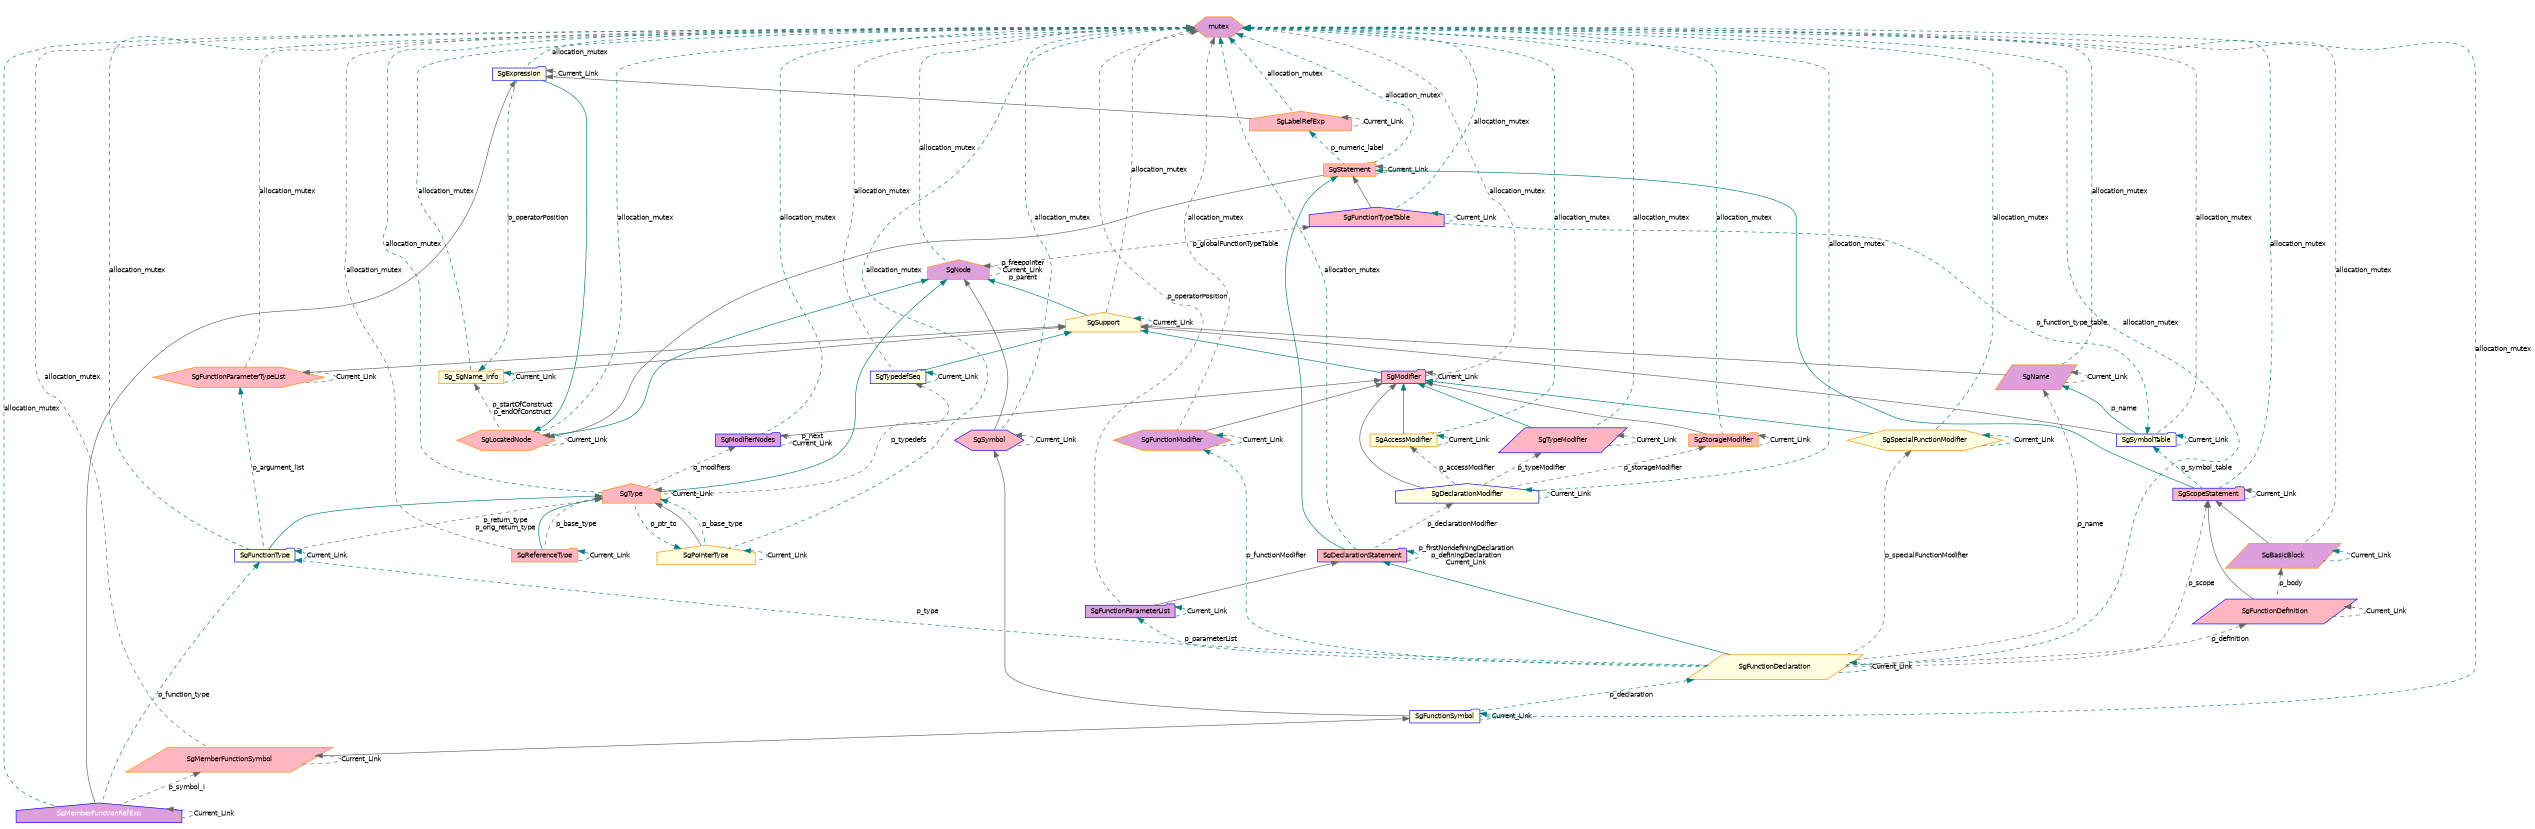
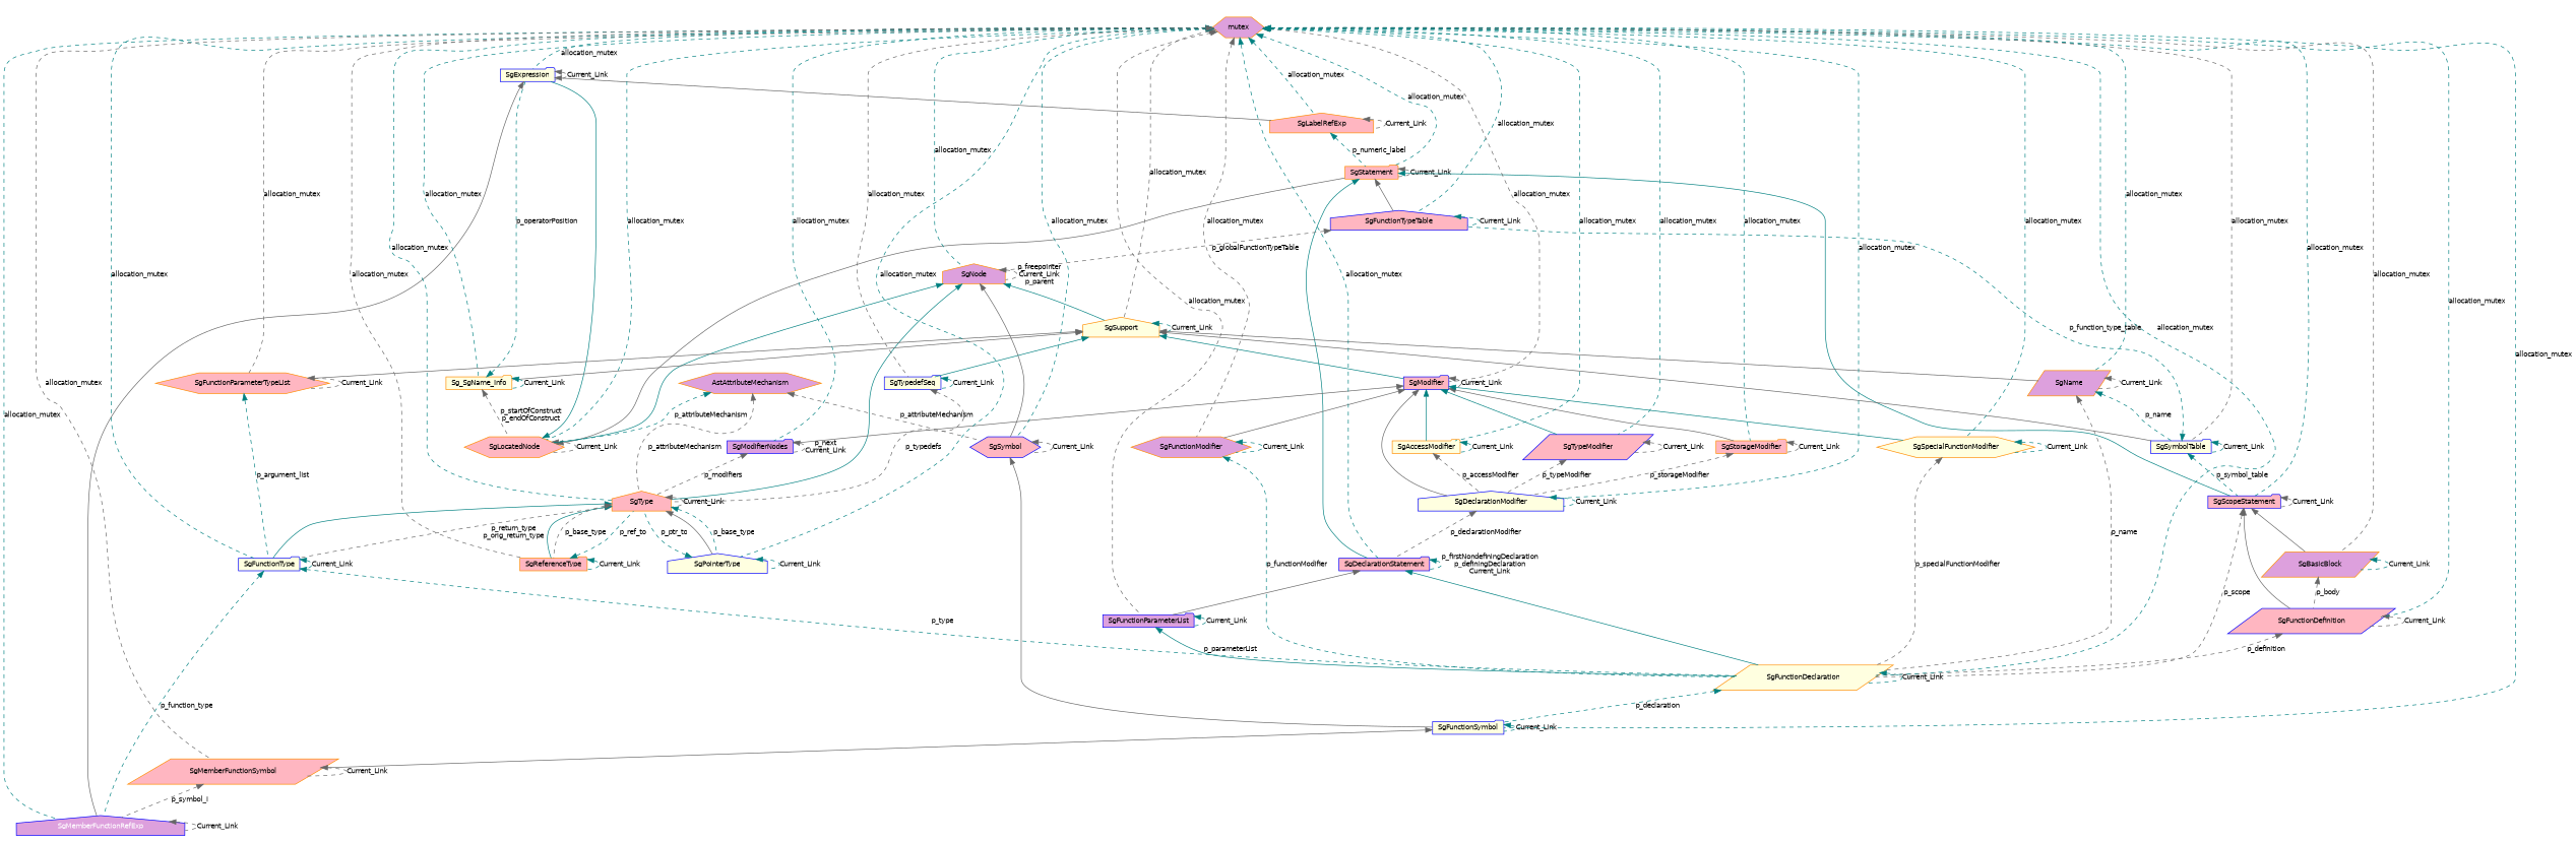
  digraph {
    node [color=darkorange fillcolor=lightpink fontname=Helvetica fontsize=10 shape=folder style=filled]
    edge [color=teal dir=back fontname=Helvetica fontsize=10 labelfontname=Helvetica labelfontsize=10 style=dashed]
    n1 [color=blue fillcolor=plum fontcolor=white height=0.2 label=SgMemberFunctionRefExp shape=house width=0.4]
    n2 [color=blue fillcolor=lightyellow height=0.2 label=SgExpression width=0.4]
    n3 [height=0.2 label=SgLabelRefExp shape=house width=0.4]
    n4 [height=0.2 label=SgStatement width=0.4]
    n5 [height=0.2 label=SgLocatedNode shape=hexagon width=0.4]
    n6 [color=blue height=0.2 label=SgFunctionTypeTable shape=house width=0.4]
    n7 [color=blue height=0.2 label=SgDeclarationStatement width=0.4]
    n8 [color=blue height=0.2 label=SgScopeStatement width=0.4]
    n9 [fillcolor=plum height=0.2 label=SgNode shape=house width=0.4]
    n10 [fillcolor=lightyellow height=0.2 label=SgSupport shape=house width=0.4]
    n11 [height=0.2 label=SgType shape=house width=0.4]
    n12 [color=blue height=0.2 label=SgSymbol shape=hexagon width=0.4]
    n13 [color=blue fillcolor=lightyellow height=0.2 label=SgSymbolTable width=0.4]
    n14 [fillcolor=plum height=0.2 label=SgName shape=parallelogram width=0.4]
    n15 [fillcolor=lightyellow height=0.2 label=Sg_SgName_Info width=0.4]
    n16 [color=blue height=0.2 label=SgModifier width=0.4]
    n17 [color=blue fillcolor=lightyellow height=0.2 label=SgTypedefSeq width=0.4]
    n18 [height=0.2 label=SgFunctionParameterTypeList shape=hexagon width=0.4]
    n19 [color=blue fillcolor=lightyellow height=0.2 label=SgFunctionType width=0.4]
-   n20 [fillcolor=lightyellow height=0.2 label=SgPointerType shape=house width=0.4]
+   n20 [color=blue fillcolor=lightyellow height=0.2 label=SgPointerType shape=house width=0.4]
    n21 [height=0.2 label=SgReferenceType width=0.4]
    n22 [color=blue fillcolor=lightyellow height=0.2 label=SgFunctionSymbol width=0.4]
    n23 [fillcolor=lightyellow height=0.2 label=SgFunctionDeclaration shape=parallelogram width=0.4]
    n24 [color=blue fillcolor=plum height=0.2 label=SgFunctionParameterList width=0.4]
    n25 [color=blue height=0.2 label=SgFunctionDefinition shape=parallelogram width=0.4]
    n26 [fillcolor=plum height=0.2 label=SgBasicBlock shape=parallelogram width=0.4]
    n27 [fillcolor=plum height=0.2 label=mutex shape=hexagon width=0.4]
    n28 [color=blue fillcolor=plum height=0.2 label=SgModifierNodes width=0.4]
    n29 [height=0.2 label=SgMemberFunctionSymbol shape=parallelogram width=0.4]
    n30 [color=blue fillcolor=lightyellow height=0.2 label=SgDeclarationModifier shape=house width=0.4]
    n31 [color=blue height=0.2 label=SgTypeModifier shape=parallelogram width=0.4]
    n32 [height=0.2 label=SgStorageModifier width=0.4]
    n33 [fillcolor=lightyellow height=0.2 label=SgAccessModifier width=0.4]
    n34 [fillcolor=plum height=0.2 label=SgFunctionModifier shape=hexagon width=0.4]
    n35 [fillcolor=lightyellow height=0.2 label=SgSpecialFunctionModifier shape=hexagon width=0.4]
+   n36 [fillcolor=plum height=0.2 label=AstAttributeMechanism shape=hexagon width=0.4]
    n1 -> n1 [color=gray40 label=Current_Link]
    n2 -> n1 [color=gray40 style=solid]
    n2 -> n2 [color=gray40 label=Current_Link]
    n2 -> n3 [color=gray40 style=solid]
    n3 -> n3 [color=gray40 label=Current_Link]
    n3 -> n4 [label=p_numeric_label]
    n4 -> n4 [color=gray40 label=Current_Link]
    n4 -> n6 [color=gray40 style=solid]
    n4 -> n7 [style=solid]
    n4 -> n8 [style=solid]
    n5 -> n2 [style=solid]
    n5 -> n4 [color=gray40 style=solid]
    n5 -> n5 [color=gray40 label=Current_Link]
    n6 -> n6 [label=Current_Link]
    n6 -> n9 [color=gray40 label=p_globalFunctionTypeTable]
    n7 -> n7 [label="p_firstNondefiningDeclaration\np_definingDeclaration\nCurrent_Link"]
    n7 -> n23 [style=solid]
    n7 -> n24 [color=gray40 style=solid]
    n8 -> n8 [color=gray40 label=Current_Link]
    n8 -> n23 [color=gray40 label=p_scope]
    n8 -> n25 [color=gray40 style=solid]
    n8 -> n26 [color=gray40 style=solid]
    n9 -> n5 [style=solid]
    n9 -> n9 [color=gray40 label="p_freepointer\nCurrent_Link\np_parent"]
    n9 -> n10 [style=solid]
    n9 -> n11 [style=solid]
    n9 -> n12 [color=gray40 style=solid]
    n10 -> n10 [label=Current_Link]
    n10 -> n13 [color=gray40 style=solid]
    n10 -> n14 [color=gray40 style=solid]
    n10 -> n15 [color=gray40 style=solid]
    n10 -> n16 [style=solid]
    n10 -> n17 [style=solid]
    n10 -> n18 [color=gray40 style=solid]
    n11 -> n11 [color=gray40 label=Current_Link]
    n11 -> n19 [style=solid]
    n11 -> n19 [color=gray40 label="p_return_type\np_orig_return_type"]
    n11 -> n20 [color=gray40 style=solid]
    n11 -> n20 [label=p_base_type]
    n11 -> n21 [style=solid]
    n11 -> n21 [color=gray40 label=p_base_type]
    n12 -> n12 [color=gray40 label=Current_Link]
    n12 -> n22 [color=gray40 style=solid]
    n13 -> n6 [label=p_function_type_table]
    n13 -> n8 [label=p_symbol_table]
    n13 -> n13 [label=Current_Link]
-   n14 -> n13 [label=p_name style=solid]
+   n14 -> n13 [label=p_name]
    n14 -> n14 [color=gray40 label=Current_Link]
    n14 -> n23 [color=gray40 label=p_name]
    n15 -> n2 [label=p_operatorPosition]
    n15 -> n5 [color=gray40 label="p_startOfConstruct\np_endOfConstruct"]
    n15 -> n15 [label=Current_Link]
    n16 -> n16 [color=gray40 label=Current_Link]
    n16 -> n28 [color=gray40 style=solid]
    n16 -> n30 [color=gray40 style=solid]
    n16 -> n31 [style=solid]
    n16 -> n32 [color=gray40 style=solid]
    n16 -> n33 [style=solid]
    n16 -> n34 [color=gray40 style=solid]
    n16 -> n35 [style=solid]
    n17 -> n11 [color=gray40 label=p_typedefs]
    n17 -> n17 [label=Current_Link]
    n18 -> n18 [color=gray40 label=Current_Link]
    n18 -> n19 [label=p_argument_list]
    n19 -> n1 [label=p_function_type]
    n19 -> n19 [label=Current_Link]
    n19 -> n23 [label=p_type]
    n20 -> n11 [label=p_ptr_to]
    n20 -> n20 [label=Current_Link]
+   n21 -> n11 [label=p_ref_to]
    n21 -> n21 [label=Current_Link]
    n22 -> n22 [label=Current_Link]
    n22 -> n29 [color=gray40 style=solid]
    n23 -> n22 [label=p_declaration]
    n23 -> n23 [label=Current_Link]
-   n24 -> n23 [label=p_parameterList]
+   n24 -> n23 [label=p_parameterList style=solid]
    n24 -> n24 [label=Current_Link]
    n25 -> n23 [color=gray40 label=p_definition]
    n25 -> n25 [color=gray40 label=Current_Link]
    n26 -> n25 [color=gray40 label=p_body]
    n26 -> n26 [label=Current_Link]
    n27 -> n1 [label=allocation_mutex]
    n27 -> n2 [label=allocation_mutex]
    n27 -> n3 [label=allocation_mutex]
    n27 -> n4 [label=allocation_mutex]
    n27 -> n5 [label=allocation_mutex]
    n27 -> n6 [label=allocation_mutex]
    n27 -> n7 [label=allocation_mutex]
    n27 -> n8 [label=allocation_mutex]
    n27 -> n9 [label=allocation_mutex]
    n27 -> n10 [color=gray40 label=allocation_mutex]
    n27 -> n11 [label=allocation_mutex]
    n27 -> n12 [label=allocation_mutex]
    n27 -> n13 [color=gray40 label=allocation_mutex]
    n27 -> n14 [label=allocation_mutex]
    n27 -> n15 [label=allocation_mutex]
    n27 -> n16 [color=gray40 label=allocation_mutex]
    n27 -> n17 [color=gray40 label=allocation_mutex]
    n27 -> n18 [color=gray40 label=allocation_mutex]
    n27 -> n19 [label=allocation_mutex]
    n27 -> n20 [label=allocation_mutex]
    n27 -> n21 [color=gray40 label=allocation_mutex]
    n27 -> n22 [label=allocation_mutex]
    n27 -> n23 [label=allocation_mutex]
-   n27 -> n24 [color=gray40 label=p_operatorPosition]
+   n27 -> n24 [color=gray40 label=allocation_mutex]
+   n27 -> n25 [label=allocation_mutex]
    n27 -> n26 [color=gray40 label=allocation_mutex]
    n27 -> n28 [label=allocation_mutex]
    n27 -> n29 [color=gray40 label=allocation_mutex]
    n27 -> n30 [label=allocation_mutex]
    n27 -> n31 [label=allocation_mutex]
    n27 -> n32 [label=allocation_mutex]
    n27 -> n33 [label=allocation_mutex]
    n27 -> n34 [color=gray40 label=allocation_mutex]
    n27 -> n35 [label=allocation_mutex]
    n28 -> n11 [color=gray40 label=p_modifiers]
    n28 -> n28 [color=gray40 label="p_next\nCurrent_Link"]
    n29 -> n1 [color=gray40 label=p_symbol_i]
    n29 -> n29 [color=gray40 label=Current_Link]
    n30 -> n7 [color=gray40 label=p_declarationModifier]
    n30 -> n30 [label=Current_Link]
    n31 -> n30 [color=gray40 label=p_typeModifier]
    n31 -> n31 [color=gray40 label=Current_Link]
    n32 -> n30 [color=gray40 label=p_storageModifier]
    n32 -> n32 [color=gray40 label=Current_Link]
    n33 -> n30 [color=gray40 label=p_accessModifier]
    n33 -> n33 [label=Current_Link]
    n34 -> n23 [label=p_functionModifier]
    n34 -> n34 [label=Current_Link]
    n35 -> n23 [color=gray40 label=p_specialFunctionModifier]
    n35 -> n35 [label=Current_Link]
+   n36 -> n5 [label=p_attributeMechanism]
+   n36 -> n11 [color=gray40 label=p_attributeMechanism]
+   n36 -> n12 [color=gray40 label=p_attributeMechanism]
  }
